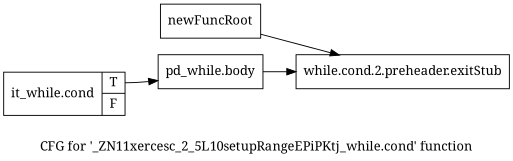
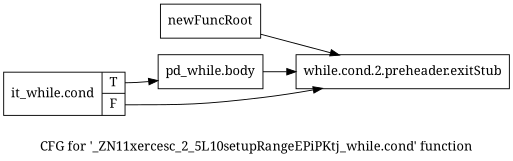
  digraph {
    fontname="Noto Serif"
    label="CFG for '_ZN11xercesc_2_5L10setupRangeEPiPKtj_while.cond' function"
    rankdir=LR
    node [fontname="Noto Serif" shape=record]
    edge [fontname="Noto Serif"]
    n1 [label="{newFuncRoot}"]
    n2 [label="{while.cond.2.preheader.exitStub}"]
    n3 [label="{it_while.cond|{<s0>T|<s1>F}}"]
    n4 [label="{pd_while.body}"]
    n1 -> n2
+   n3 -> n2 [tailport=s1]
    n3 -> n4 [tailport=s0]
    n4 -> n2
  }
